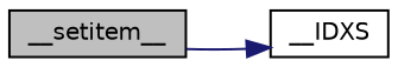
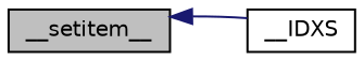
  digraph {
    rankdir=LR
    node [color=black fontname=Helvetica fontsize=10 shape=record style=filled]
    n1 [fillcolor=grey75 fontcolor=black height=0.2 label=__setitem__ width=0.4]
    n2 [fillcolor=white height=0.2 label=__IDXS width=0.4]
-   n1 -> n2 [color=midnightblue fontname=Helvetica fontsize=10 labelfontname=Helvetica labelfontsize=10 style=solid]
+   n2 -> n1 [color=midnightblue fontname=Helvetica fontsize=10 labelfontname=Helvetica labelfontsize=10 style=solid]
  }
